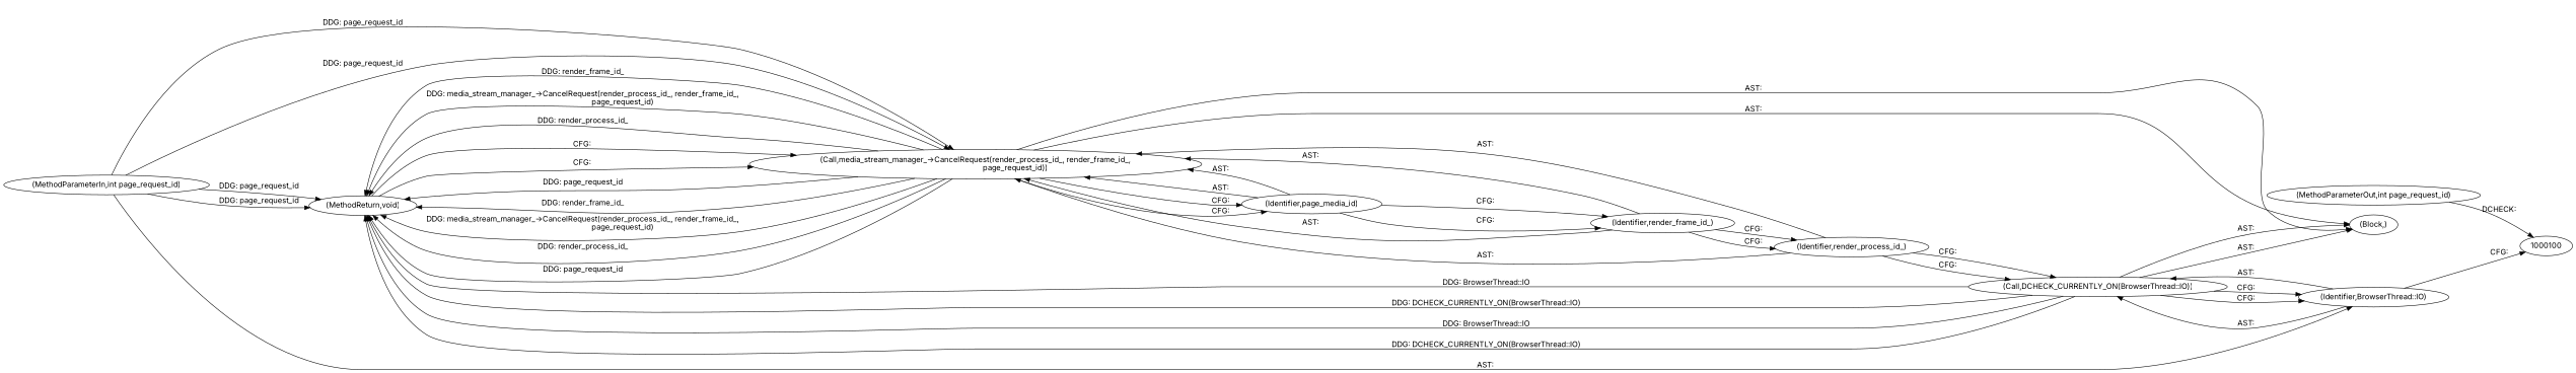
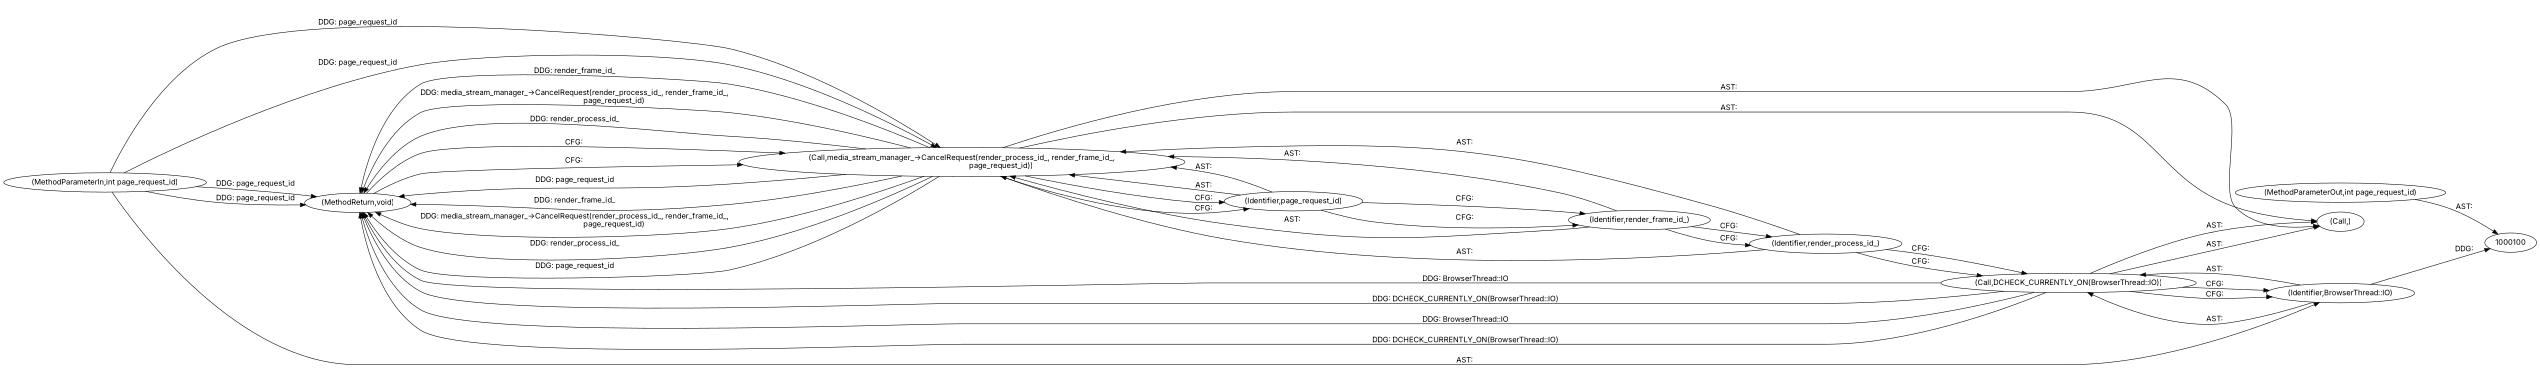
  digraph {
    fontname=Inter
    rankdir=LR
    node [fontname=Inter]
    edge [fontname=Inter]
    n1 [label="(MethodReturn,void)"]
    n2 [label="(Call,media_stream_manager_->CancelRequest(render_process_id_, render_frame_id_,\n                                       page_request_id))"]
-   n3 [label="(Block,)"]
-   n4 [label="(Identifier,page_media_id)"]
+   n3 [label="(Call,)"]
+   n4 [label="(Identifier,page_request_id)"]
    n5 [label="(MethodParameterIn,int page_request_id)"]
    n6 [label="(Identifier,BrowserThread::IO)"]
    n7 [label="(MethodParameterOut,int page_request_id)"]
    1000100
    n9 [label="(Call,DCHECK_CURRENTLY_ON(BrowserThread::IO))"]
    n10 [label="(Identifier,render_frame_id_)"]
    n11 [label="(Identifier,render_process_id_)"]
    n1 -> n2 [label="CFG: "]
    n1 -> n2 [label="CFG: "]
    n2 -> n1 [label="DDG: page_request_id"]
    n2 -> n1 [label="DDG: render_frame_id_"]
    n2 -> n1 [label="DDG: media_stream_manager_->CancelRequest(render_process_id_, render_frame_id_,\n                                       page_request_id)"]
    n2 -> n1 [label="DDG: render_process_id_"]
    n2 -> n1 [label="DDG: page_request_id"]
    n2 -> n1 [label="DDG: render_frame_id_"]
    n2 -> n1 [label="DDG: media_stream_manager_->CancelRequest(render_process_id_, render_frame_id_,\n                                       page_request_id)"]
    n2 -> n1 [label="DDG: render_process_id_"]
    n2 -> n3 [label="AST: "]
    n2 -> n3 [label="AST: "]
    n2 -> n4 [label="CFG: "]
    n2 -> n4 [label="CFG: "]
    n4 -> n2 [label="AST: "]
    n4 -> n2 [label="AST: "]
    n4 -> n10 [label="CFG: "]
    n4 -> n10 [label="CFG: "]
    n5 -> n1 [label="DDG: page_request_id"]
    n5 -> n1 [label="DDG: page_request_id"]
    n5 -> n2 [label="DDG: page_request_id"]
    n5 -> n2 [label="DDG: page_request_id"]
    n5 -> n6 [label="AST: "]
-   n6 -> 1000100 [label="CFG: "]
+   n6 -> 1000100 [label="DDG: "]
    n6 -> n9 [label="AST: "]
    n6 -> n9 [label="AST: "]
-   n7 -> 1000100 [label="DCHECK: "]
+   n7 -> 1000100 [label="AST: "]
    n9 -> n1 [label="DDG: BrowserThread::IO"]
    n9 -> n1 [label="DDG: DCHECK_CURRENTLY_ON(BrowserThread::IO)"]
    n9 -> n1 [label="DDG: BrowserThread::IO"]
    n9 -> n1 [label="DDG: DCHECK_CURRENTLY_ON(BrowserThread::IO)"]
    n9 -> n3 [label="AST: "]
    n9 -> n3 [label="AST: "]
    n9 -> n6 [label="CFG: "]
    n9 -> n6 [label="CFG: "]
    n10 -> n2 [label="AST: "]
    n10 -> n2 [label="AST: "]
    n10 -> n11 [label="CFG: "]
    n10 -> n11 [label="CFG: "]
    n11 -> n2 [label="AST: "]
    n11 -> n2 [label="AST: "]
    n11 -> n9 [label="CFG: "]
    n11 -> n9 [label="CFG: "]
  }
